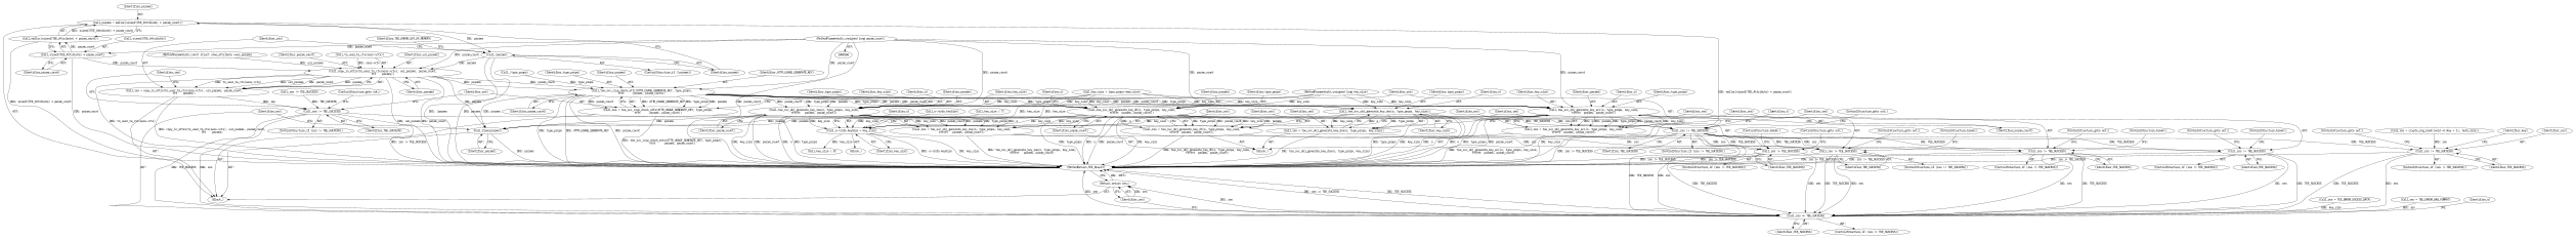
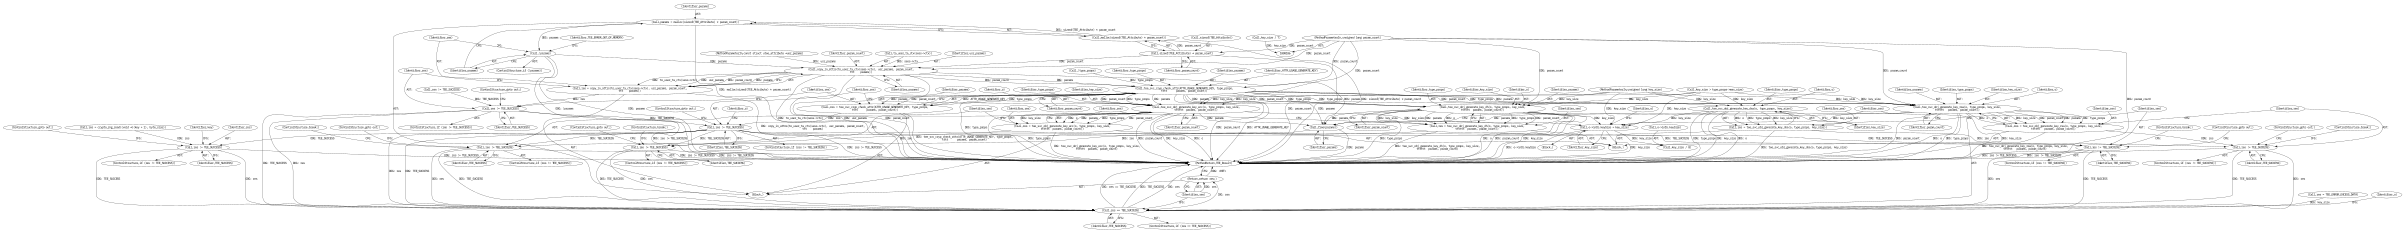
  digraph {
    fontname="IBM Plex Mono"
    node [fontname="IBM Plex Mono"]
    edge [fontname="IBM Plex Mono"]
    n1 [label="(Call,params = malloc(sizeof(TEE_Attribute) * param_count))"]
    n2 [label="(Call,malloc(sizeof(TEE_Attribute) * param_count))"]
    n3 [label="(Call,!params)"]
    n4 [label="(MethodReturn,TEE_Result)"]
    n5 [label="(Block,)"]
    n6 [label="(Call,sizeof(TEE_Attribute) * param_count)"]
    n7 [label="(Call,copy_in_attrs(to_user_ta_ctx(sess->ctx), usr_params, param_count,\n\t\t\t    params))"]
    n8 [label="(ControlStructure,if (!params))"]
    n9 [label="(Identifier,params)"]
    n10 [label="(Return,return res;)"]
    n11 [label="(Identifier,param_count)"]
    n12 [label="(Call,tee_svc_cryp_check_attr(ATTR_USAGE_GENERATE_KEY, type_props,\n\t\t\t\t      params, param_count))"]
    n13 [label="(Call,res = copy_in_attrs(to_user_ta_ctx(sess->ctx), usr_params, param_count,\n\t\t\t    params))"]
    n14 [label="(Call,free(params))"]
    n15 [label="(Identifier,params)"]
    n16 [label="(MethodParameterIn,unsigned long param_count)"]
    n17 [label="(Call,tee_svc_obj_generate_key_rsa(o, type_props, key_size,\n\t\t\t\t\t\t   params, param_count))"]
    n18 [label="(Call,tee_svc_obj_generate_key_dh(o, type_props, key_size,\n\t\t\t\t\t\t  params, param_count))"]
    n19 [label="(Call,tee_svc_obj_generate_key_ecc(o, type_props, key_size,\n\t\t\t\t\t\t  params, param_count))"]
    1000106
    n21 [label="(Call,res = tee_svc_cryp_check_attr(ATTR_USAGE_GENERATE_KEY, type_props,\n\t\t\t\t      params, param_count))"]
    n22 [label="(Call,tee_svc_obj_generate_key_dsa(o, type_props, key_size))"]
    n23 [label="(Identifier,param_count)"]
    n24 [label="(Call,res = tee_svc_obj_generate_key_rsa(o, type_props, key_size,\n\t\t\t\t\t\t   params, param_count))"]
    n25 [label="(Call,o->info.keySize = key_size)"]
    n26 [label="(Identifier,param_count)"]
    n27 [label="(Call,res = tee_svc_obj_generate_key_dh(o, type_props, key_size,\n\t\t\t\t\t\t  params, param_count))"]
    n28 [label="(Identifier,param_count)"]
    n29 [label="(Call,res = tee_svc_obj_generate_key_ecc(o, type_props, key_size,\n\t\t\t\t\t\t  params, param_count))"]
    n30 [label="(Identifier,param_count)"]
    n31 [label="(Call,res != TEE_SUCCESS)"]
    n32 [label="(Identifier,params)"]
    n33 [label="(Call,res != TEE_SUCCESS)"]
    n34 [label="(Call,res == TEE_SUCCESS)"]
    n35 [label="(Identifier,TEE_SUCCESS)"]
    n36 [label="(ControlStructure,if (res != TEE_SUCCESS))"]
    n37 [label="(Call,res != TEE_SUCCESS)"]
    n38 [label="(Call,res != TEE_SUCCESS)"]
    n39 [label="(Call,res != TEE_SUCCESS)"]
    n40 [label="(Call,res != TEE_SUCCESS)"]
    n41 [label="(Call,res != TEE_SUCCESS)"]
    n42 [label="(Identifier,TEE_SUCCESS)"]
    n43 [label="(ControlStructure,if (res != TEE_SUCCESS))"]
    n44 [label="(Identifier,TEE_SUCCESS)"]
    n45 [label="(ControlStructure,if (res == TEE_SUCCESS))"]
    n46 [label="(ControlStructure,if (res != TEE_SUCCESS))"]
    n47 [label="(Identifier,TEE_SUCCESS)"]
    n48 [label="(ControlStructure,if (res != TEE_SUCCESS))"]
    n49 [label="(Identifier,TEE_SUCCESS)"]
    n50 [label="(Identifier,TEE_SUCCESS)"]
    n51 [label="(ControlStructure,if (res != TEE_SUCCESS))"]
    n52 [label="(Identifier,TEE_SUCCESS)"]
    n53 [label="(ControlStructure,if (res != TEE_SUCCESS))"]
    n54 [label="(Identifier,TEE_SUCCESS)"]
    n55 [label="(ControlStructure,if (res != TEE_SUCCESS))"]
    n56 [label="(Identifier,res)"]
    n57 [label="(Call,res = tee_svc_obj_generate_key_dsa(o, type_props, key_size))"]
    n58 [label="(Identifier,key_size)"]
    n59 [label="(Block,)"]
    n60 [label="(Block,)"]
    n61 [label="(Identifier,key_size)"]
    n62 [label="(Call,key_size / 8)"]
    n63 [label="(Call,key_size > type_props->max_size)"]
    n64 [label="(Identifier,res)"]
    n65 [label="(Identifier,type_props)"]
    n66 [label="(Identifier,o)"]
    n67 [label="(Identifier,res)"]
    n68 [label="(Call,res != TEE_SUCCESS)"]
    n69 [label="(Call,to_user_ta_ctx(sess->ctx))"]
    n70 [label="(Identifier,params)"]
    n71 [label="(Identifier,o)"]
    n72 [label="(Call,o->info.keySize)"]
    n73 [label="(ControlStructure,goto out;)"]
    n74 [label="(Identifier,params)"]
    n75 [label="(ControlStructure,break;)"]
    n76 [label="(ControlStructure,goto out;)"]
    n77 [label="(Identifier,params)"]
    n78 [label="(Identifier,res)"]
    n79 [label="(Identifier,res)"]
    n80 [label="(Call,sizeof(TEE_Attribute))"]
    n81 [label="(Call,res = TEE_ERROR_EXCESS_DATA)"]
    n82 [label="(Identifier,res)"]
    n83 [label="(Identifier,type_props)"]
    n84 [label="(Identifier,params)"]
    n85 [label="(ControlStructure,goto out;)"]
    n86 [label="(Identifier,type_props)"]
    n87 [label="(Identifier,o)"]
    n88 [label="(Call,key_size / 7)"]
    n89 [label="(ControlStructure,goto out;)"]
    n90 [label="(Identifier,res)"]
    n91 [label="(Identifier,type_props)"]
    n92 [label="(Identifier,res)"]
    n93 [label="(Identifier,usr_params)"]
    n94 [label="(ControlStructure,break;)"]
-   n95 [label="(Call,res = TEE_ERROR_BAD_FORMAT)"]
    n96 [label="(ControlStructure,break;)"]
    n97 [label="(Identifier,TEE_ERROR_OUT_OF_MEMORY)"]
    n98 [label="(Identifier,res)"]
    n99 [label="(Identifier,key_size)"]
    n100 [label="(MethodParameterIn,const struct utee_attribute *usr_params)"]
    n101 [label="(Identifier,o)"]
    n102 [label="(ControlStructure,goto out;)"]
    n103 [label="(Identifier,res)"]
    n104 [label="(Identifier,key_size)"]
    n105 [label="(Identifier,key_size)"]
    n106 [label="(Identifier,o)"]
    n107 [label="(Identifier,param_count)"]
    n108 [label="(Identifier,type_props)"]
    n109 [label="(Identifier,res)"]
    n110 [label="(Identifier,o)"]
    n111 [label="(Identifier,params)"]
    n112 [label="(ControlStructure,goto out;)"]
    n113 [label="(Identifier,res)"]
    n114 [label="(Identifier,ATTR_USAGE_GENERATE_KEY)"]
    n115 [label="(Identifier,o)"]
    n116 [label="(Call,!type_props)"]
    n117 [label="(Identifier,res)"]
    n118 [label="(ControlStructure,goto out;)"]
    n119 [label="(Identifier,res)"]
    n120 [label="(Call,res = crypto_rng_read((void *)(key + 1), byte_size))"]
    n121 [label="(MethodParameterIn,unsigned long key_size)"]
    n122 [label="(ControlStructure,break;)"]
    n123 [label="(Identifier,key)"]
    n124 [label="(Identifier,res)"]
    n1 -> n2 [label="CFG: "]
    n1 -> n3 [label="DDG: params"]
    n1 -> n4 [label="DDG: malloc(sizeof(TEE_Attribute) * param_count)"]
    n1 -> n5 [label="AST: "]
    n2 -> n1 [label="AST: "]
    n2 -> n1 [label="DDG: sizeof(TEE_Attribute) * param_count"]
    n2 -> n4 [label="DDG: sizeof(TEE_Attribute) * param_count"]
    n2 -> n6 [label="CFG: "]
    n3 -> n4 [label="DDG: !params"]
    n3 -> n4 [label="DDG: params"]
    n3 -> n7 [label="DDG: params"]
    n3 -> n8 [label="AST: "]
    n3 -> n9 [label="CFG: "]
    n4 -> n10 [label="CFG: "]
    n6 -> n2 [label="AST: "]
    n6 -> n2 [label="DDG: param_count"]
    n6 -> n4 [label="DDG: param_count"]
    n6 -> n7 [label="DDG: param_count"]
    n6 -> n11 [label="CFG: "]
    n7 -> n4 [label="DDG: param_count"]
    n7 -> n4 [label="DDG: to_user_ta_ctx(sess->ctx)"]
    n7 -> n4 [label="DDG: usr_params"]
    n7 -> n12 [label="DDG: params"]
    n7 -> n12 [label="DDG: param_count"]
    n7 -> n13 [label="AST: "]
    n7 -> n13 [label="DDG: to_user_ta_ctx(sess->ctx)"]
    n7 -> n13 [label="DDG: usr_params"]
    n7 -> n13 [label="DDG: param_count"]
    n7 -> n13 [label="DDG: params"]
    n7 -> n14 [label="DDG: params"]
    n7 -> n15 [label="CFG: "]
    n9 -> n1 [label="CFG: "]
    n9 -> n3 [label="AST: "]
    n10 -> n4 [label="DDG: <RET>"]
    n10 -> n5 [label="AST: "]
    n10 -> n56 [label="CFG: "]
    n11 -> n6 [label="AST: "]
    n12 -> n4 [label="DDG: type_props"]
    n12 -> n4 [label="DDG: param_count"]
    n12 -> n4 [label="DDG: ATTR_USAGE_GENERATE_KEY"]
    n12 -> n14 [label="DDG: params"]
    n12 -> n17 [label="DDG: type_props"]
    n12 -> n17 [label="DDG: params"]
    n12 -> n17 [label="DDG: param_count"]
    n12 -> n18 [label="DDG: type_props"]
    n12 -> n18 [label="DDG: params"]
    n12 -> n18 [label="DDG: param_count"]
    n12 -> n19 [label="DDG: type_props"]
    n12 -> n19 [label="DDG: params"]
    n12 -> n19 [label="DDG: param_count"]
    n12 -> n21 [label="AST: "]
    n12 -> n21 [label="DDG: ATTR_USAGE_GENERATE_KEY"]
    n12 -> n21 [label="DDG: type_props"]
    n12 -> n21 [label="DDG: params"]
    n12 -> n21 [label="DDG: param_count"]
    n12 -> n22 [label="DDG: type_props"]
    n12 -> n23 [label="CFG: "]
    n13 -> n4 [label="DDG: copy_in_attrs(to_user_ta_ctx(sess->ctx), usr_params, param_count,\n\t\t\t    params)"]
    n13 -> n5 [label="AST: "]
    n13 -> n7 [label="CFG: "]
    n13 -> n31 [label="DDG: res"]
    n14 -> n4 [label="DDG: params"]
    n14 -> n5 [label="AST: "]
    n14 -> n32 [label="CFG: "]
    n15 -> n7 [label="AST: "]
    n16 -> n4 [label="DDG: param_count"]
    n16 -> n6 [label="DDG: param_count"]
    n16 -> n7 [label="DDG: param_count"]
    n16 -> n12 [label="DDG: param_count"]
    n16 -> n17 [label="DDG: param_count"]
    n16 -> n18 [label="DDG: param_count"]
    n16 -> n19 [label="DDG: param_count"]
    n16 -> 1000106 [label="AST: "]
    n17 -> n4 [label="DDG: param_count"]
    n17 -> n4 [label="DDG: o"]
    n17 -> n4 [label="DDG: type_props"]
    n17 -> n4 [label="DDG: key_size"]
    n17 -> n14 [label="DDG: params"]
    n17 -> n24 [label="AST: "]
    n17 -> n24 [label="DDG: key_size"]
    n17 -> n24 [label="DDG: param_count"]
    n17 -> n24 [label="DDG: params"]
    n17 -> n24 [label="DDG: type_props"]
    n17 -> n24 [label="DDG: o"]
    n17 -> n25 [label="DDG: key_size"]
    n17 -> n26 [label="CFG: "]
    n18 -> n4 [label="DDG: key_size"]
    n18 -> n4 [label="DDG: type_props"]
    n18 -> n4 [label="DDG: o"]
    n18 -> n4 [label="DDG: param_count"]
    n18 -> n14 [label="DDG: params"]
    n18 -> n25 [label="DDG: key_size"]
    n18 -> n27 [label="AST: "]
    n18 -> n27 [label="DDG: type_props"]
    n18 -> n27 [label="DDG: param_count"]
    n18 -> n27 [label="DDG: key_size"]
    n18 -> n27 [label="DDG: params"]
    n18 -> n27 [label="DDG: o"]
    n18 -> n28 [label="CFG: "]
    n19 -> n4 [label="DDG: o"]
    n19 -> n4 [label="DDG: type_props"]
    n19 -> n4 [label="DDG: param_count"]
    n19 -> n4 [label="DDG: key_size"]
    n19 -> n14 [label="DDG: params"]
    n19 -> n25 [label="DDG: key_size"]
    n19 -> n29 [label="AST: "]
    n19 -> n29 [label="DDG: o"]
    n19 -> n29 [label="DDG: params"]
    n19 -> n29 [label="DDG: type_props"]
    n19 -> n29 [label="DDG: param_count"]
    n19 -> n29 [label="DDG: key_size"]
    n19 -> n30 [label="CFG: "]
    n21 -> n4 [label="DDG: tee_svc_cryp_check_attr(ATTR_USAGE_GENERATE_KEY, type_props,\n\t\t\t\t      params, param_count)"]
    n21 -> n5 [label="AST: "]
    n21 -> n12 [label="CFG: "]
    n21 -> n33 [label="DDG: res"]
    n22 -> n4 [label="DDG: type_props"]
    n22 -> n4 [label="DDG: key_size"]
    n22 -> n4 [label="DDG: o"]
    n22 -> n25 [label="DDG: key_size"]
    n22 -> n57 [label="AST: "]
    n22 -> n57 [label="DDG: o"]
    n22 -> n57 [label="DDG: type_props"]
    n22 -> n57 [label="DDG: key_size"]
    n22 -> n58 [label="CFG: "]
    n23 -> n12 [label="AST: "]
    n24 -> n4 [label="DDG: tee_svc_obj_generate_key_rsa(o, type_props, key_size,\n\t\t\t\t\t\t   params, param_count)"]
    n24 -> n17 [label="CFG: "]
    n24 -> n38 [label="DDG: res"]
    n24 -> n59 [label="AST: "]
    n25 -> n4 [label="DDG: key_size"]
    n25 -> n4 [label="DDG: o->info.keySize"]
    n25 -> n60 [label="AST: "]
    n25 -> n61 [label="CFG: "]
    n25 -> n62 [label="DDG: key_size"]
    n26 -> n17 [label="AST: "]
    n27 -> n4 [label="DDG: tee_svc_obj_generate_key_dh(o, type_props, key_size,\n\t\t\t\t\t\t  params, param_count)"]
    n27 -> n18 [label="CFG: "]
    n27 -> n40 [label="DDG: res"]
    n27 -> n59 [label="AST: "]
    n28 -> n18 [label="AST: "]
    n29 -> n4 [label="DDG: tee_svc_obj_generate_key_ecc(o, type_props, key_size,\n\t\t\t\t\t\t  params, param_count)"]
    n29 -> n19 [label="CFG: "]
    n29 -> n41 [label="DDG: res"]
    n29 -> n59 [label="AST: "]
    n30 -> n19 [label="AST: "]
    n31 -> n4 [label="DDG: res != TEE_SUCCESS"]
    n31 -> n33 [label="DDG: TEE_SUCCESS"]
    n31 -> n34 [label="DDG: res"]
    n31 -> n34 [label="DDG: TEE_SUCCESS"]
    n31 -> n35 [label="CFG: "]
    n31 -> n36 [label="AST: "]
    n32 -> n14 [label="AST: "]
    n33 -> n4 [label="DDG: res != TEE_SUCCESS"]
    n33 -> n34 [label="DDG: res"]
    n33 -> n34 [label="DDG: TEE_SUCCESS"]
    n33 -> n37 [label="DDG: TEE_SUCCESS"]
    n33 -> n38 [label="DDG: TEE_SUCCESS"]
    n33 -> n39 [label="DDG: TEE_SUCCESS"]
    n33 -> n40 [label="DDG: TEE_SUCCESS"]
    n33 -> n41 [label="DDG: TEE_SUCCESS"]
    n33 -> n42 [label="CFG: "]
    n33 -> n43 [label="AST: "]
    n34 -> n4 [label="DDG: res == TEE_SUCCESS"]
    n34 -> n4 [label="DDG: TEE_SUCCESS"]
    n34 -> n4 [label="DDG: res"]
    n34 -> n10 [label="DDG: res"]
    n34 -> n44 [label="CFG: "]
    n34 -> n45 [label="AST: "]
    n35 -> n31 [label="AST: "]
    n37 -> n4 [label="DDG: res != TEE_SUCCESS"]
    n37 -> n34 [label="DDG: res"]
    n37 -> n34 [label="DDG: TEE_SUCCESS"]
    n37 -> n46 [label="AST: "]
    n37 -> n47 [label="CFG: "]
    n38 -> n4 [label="DDG: res != TEE_SUCCESS"]
    n38 -> n34 [label="DDG: res"]
    n38 -> n34 [label="DDG: TEE_SUCCESS"]
    n38 -> n48 [label="AST: "]
    n38 -> n49 [label="CFG: "]
    n39 -> n4 [label="DDG: res != TEE_SUCCESS"]
    n39 -> n34 [label="DDG: res"]
    n39 -> n34 [label="DDG: TEE_SUCCESS"]
    n39 -> n50 [label="CFG: "]
    n39 -> n51 [label="AST: "]
    n40 -> n4 [label="DDG: res != TEE_SUCCESS"]
    n40 -> n34 [label="DDG: res"]
    n40 -> n34 [label="DDG: TEE_SUCCESS"]
    n40 -> n52 [label="CFG: "]
    n40 -> n53 [label="AST: "]
    n41 -> n4 [label="DDG: res != TEE_SUCCESS"]
    n41 -> n34 [label="DDG: res"]
    n41 -> n34 [label="DDG: TEE_SUCCESS"]
    n41 -> n54 [label="CFG: "]
    n41 -> n55 [label="AST: "]
    n42 -> n33 [label="AST: "]
    n44 -> n34 [label="AST: "]
    n47 -> n37 [label="AST: "]
    n49 -> n38 [label="AST: "]
    n50 -> n39 [label="AST: "]
    n52 -> n40 [label="AST: "]
    n54 -> n41 [label="AST: "]
    n56 -> n10 [label="AST: "]
    n56 -> n10 [label="DDG: res"]
    n56 -> n34 [label="CFG: "]
    n57 -> n4 [label="DDG: tee_svc_obj_generate_key_dsa(o, type_props, key_size)"]
    n57 -> n22 [label="CFG: "]
    n57 -> n39 [label="DDG: res"]
    n57 -> n59 [label="AST: "]
    n58 -> n22 [label="AST: "]
    n61 -> n25 [label="AST: "]
    n63 -> n17 [label="DDG: key_size"]
    n63 -> n18 [label="DDG: key_size"]
    n63 -> n19 [label="DDG: key_size"]
    n63 -> n22 [label="DDG: key_size"]
    n63 -> n25 [label="DDG: key_size"]
    n64 -> n29 [label="AST: "]
    n65 -> n12 [label="AST: "]
    n66 -> n25 [label="CFG: "]
    n67 -> n37 [label="AST: "]
    n68 -> n31 [label="DDG: TEE_SUCCESS"]
    n69 -> n7 [label="AST: "]
    n69 -> n7 [label="DDG: sess->ctx"]
    n70 -> n19 [label="AST: "]
    n71 -> n33 [label="CFG: "]
-   n72 -> n25 [label="AST: "]
+   n72 -> n62 [label="AST: "]
    n73 -> n31 [label="CFG: "]
    n74 -> n18 [label="AST: "]
    n75 -> n39 [label="CFG: "]
    n76 -> n41 [label="CFG: "]
    n77 -> n1 [label="AST: "]
    n78 -> n39 [label="AST: "]
    n78 -> n57 [label="CFG: "]
    n79 -> n29 [label="CFG: "]
    n79 -> n41 [label="AST: "]
    n80 -> n6 [label="AST: "]
    n81 -> n34 [label="DDG: key_size"]
    n82 -> n14 [label="CFG: "]
    n82 -> n34 [label="AST: "]
    n83 -> n18 [label="AST: "]
    n84 -> n12 [label="AST: "]
    n85 -> n40 [label="CFG: "]
    n86 -> n17 [label="AST: "]
    n87 -> n19 [label="AST: "]
-   n88 -> n25 [label="DDG: key_size"]
+   n88 -> 1000106 [label="DDG: key_size"]
    n89 -> n37 [label="CFG: "]
    n90 -> n3 [label="CFG: "]
    n90 -> n13 [label="AST: "]
    n91 -> n19 [label="AST: "]
    n92 -> n24 [label="CFG: "]
    n92 -> n38 [label="AST: "]
    n93 -> n7 [label="AST: "]
    n94 -> n40 [label="CFG: "]
-   n95 -> n34 [label="DDG: res"]
    n96 -> n38 [label="CFG: "]
    n97 -> n3 [label="CFG: "]
    n98 -> n57 [label="AST: "]
    n99 -> n18 [label="AST: "]
    n100 -> n7 [label="DDG: usr_params"]
    n101 -> n18 [label="AST: "]
    n102 -> n38 [label="CFG: "]
    n103 -> n27 [label="AST: "]
    n104 -> n19 [label="AST: "]
    n105 -> n17 [label="AST: "]
    n106 -> n17 [label="AST: "]
    n107 -> n7 [label="AST: "]
    n108 -> n22 [label="AST: "]
    n109 -> n13 [label="CFG: "]
    n109 -> n31 [label="AST: "]
    n110 -> n34 [label="CFG: "]
    n111 -> n17 [label="AST: "]
    n112 -> n33 [label="CFG: "]
    n113 -> n21 [label="AST: "]
    n113 -> n31 [label="CFG: "]
    n114 -> n12 [label="AST: "]
    n115 -> n22 [label="AST: "]
    n116 -> n12 [label="DDG: type_props"]
    n117 -> n27 [label="CFG: "]
    n117 -> n40 [label="AST: "]
    n118 -> n39 [label="CFG: "]
    n119 -> n24 [label="AST: "]
    n120 -> n37 [label="DDG: res"]
    n121 -> n17 [label="DDG: key_size"]
    n121 -> n18 [label="DDG: key_size"]
    n121 -> n19 [label="DDG: key_size"]
    n121 -> n22 [label="DDG: key_size"]
    n121 -> n25 [label="DDG: key_size"]
    n122 -> n41 [label="CFG: "]
    n123 -> n37 [label="CFG: "]
    n124 -> n21 [label="CFG: "]
    n124 -> n33 [label="AST: "]
  }
